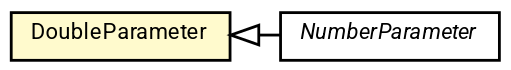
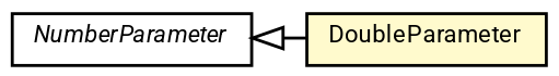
  digraph {
    nodesep=0.15
    rankdir=LR
    ranksep=0.25
    node [fontcolor=black fontname=Roboto fontsize=8 margin=0 shape=plaintext]
    n1 [height=0 label=<<table title="de.lmu.ifi.dbs.elki.utilities.optionhandling.parameters.DoubleParameter" border="0" cellborder="1" cellspacing="0" cellpadding="2" bgcolor="lemonChiffon" href="DoubleParameter.html" target="_parent"> 		<tr><td><table border="0" cellspacing="0" cellpadding="1"> 		<tr><td align="center" balign="center"> <font face="Roboto">DoubleParameter</font> </td></tr> 		</table></td></tr> 		</table>> width=0]
    n2 [height=0 label=<<table title="de.lmu.ifi.dbs.elki.utilities.optionhandling.parameters.NumberParameter" border="0" cellborder="1" cellspacing="0" cellpadding="2" href="NumberParameter.html" target="_parent"> 		<tr><td><table border="0" cellspacing="0" cellpadding="1"> 		<tr><td align="center" balign="center"> <font face="Roboto"><i>NumberParameter</i></font> </td></tr> 		</table></td></tr> 		</table>> width=0]
-   n1 -> n2 [arrowtail=empty color=black dir=back fontname=Roboto fontsize=7 labelfontname=Roboto labelfontsize=7 weight=10]
+   n2 -> n1 [arrowtail=empty color=black dir=back fontname=Roboto fontsize=7 labelfontname=Roboto labelfontsize=7 weight=10]
  }
